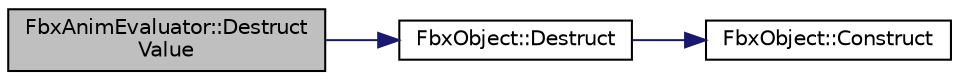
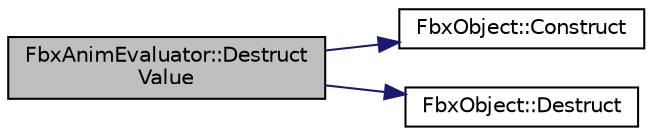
  digraph {
    rankdir=LR
    node [color=black fillcolor=white fontname=Helvetica fontsize=10 shape=record style=filled]
    edge [color=midnightblue fontname=Helvetica fontsize=10 labelfontname=Helvetica labelfontsize=10 style=solid]
    n1 [fillcolor=grey75 fontcolor=black height=0.2 label="FbxAnimEvaluator::Destruct\lValue" width=0.4]
    n2 [height=0.2 label="FbxObject::Construct" width=0.4]
    n3 [height=0.2 label="FbxObject::Destruct" width=0.4]
-   n3 -> n2
+   n1 -> n2
    n1 -> n3
  }
